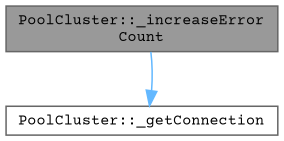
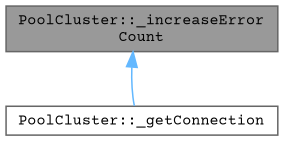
  digraph {
    rankdir=TB
    fontname="Courier Prime"
    node [fontname="Courier Prime" fontsize=10 shape=box style=filled]
    n1 [color=gray40 fillcolor=grey60 fontcolor=black height=0.2 label="PoolCluster::_increaseError\lCount" width=0.4]
    n2 [color=grey40 fillcolor=white height=0.2 label="PoolCluster::_getConnection" width=0.4]
-   n2 -> n1 [color=steelblue1 dir=back fontname="Courier Prime" fontsize=10 labelfontname=Helvetica labelfontsize=10 style=solid]
+   n1 -> n2 [color=steelblue1 dir=back fontname="Courier Prime" fontsize=10 labelfontname=Helvetica labelfontsize=10 style=solid]
  }
